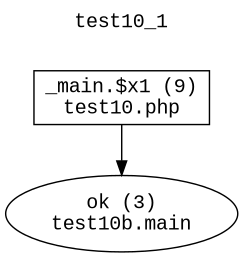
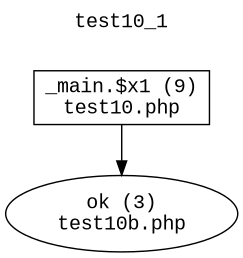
  digraph {
    label=test10_1
    labelloc=t
    fontname="Liberation Mono"
    node [fontname="Liberation Mono"]
    n1 [label="_main.$x1 (9)\ntest10.php" shape=box]
-   n2 [label="ok (3)\ntest10b.main" shape=ellipse]
+   n2 [label="ok (3)\ntest10b.php" shape=ellipse]
    n1 -> n2 [fontname="Liberation Mono"]
  }
